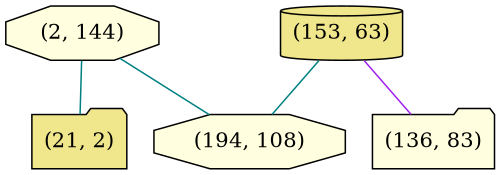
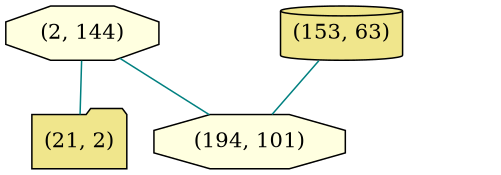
  graph {
    node [fillcolor=lightyellow shape=folder style=filled]
    edge [color=teal weight=1]
    "(21, 2)" [fillcolor=khaki]
    "(2, 144)" [shape=octagon]
-   "(194, 101)" [shape=octagon label="(194, 108)"]
+   "(194, 101)" [shape=octagon]
    "(153, 63)" [fillcolor=khaki shape=cylinder]
-   "(136, 83)"
    "(2, 144)" -- "(21, 2)"
    "(2, 144)" -- "(194, 101)"
    "(153, 63)" -- "(194, 101)"
-   "(153, 63)" -- "(136, 83)" [color=purple]
  }
